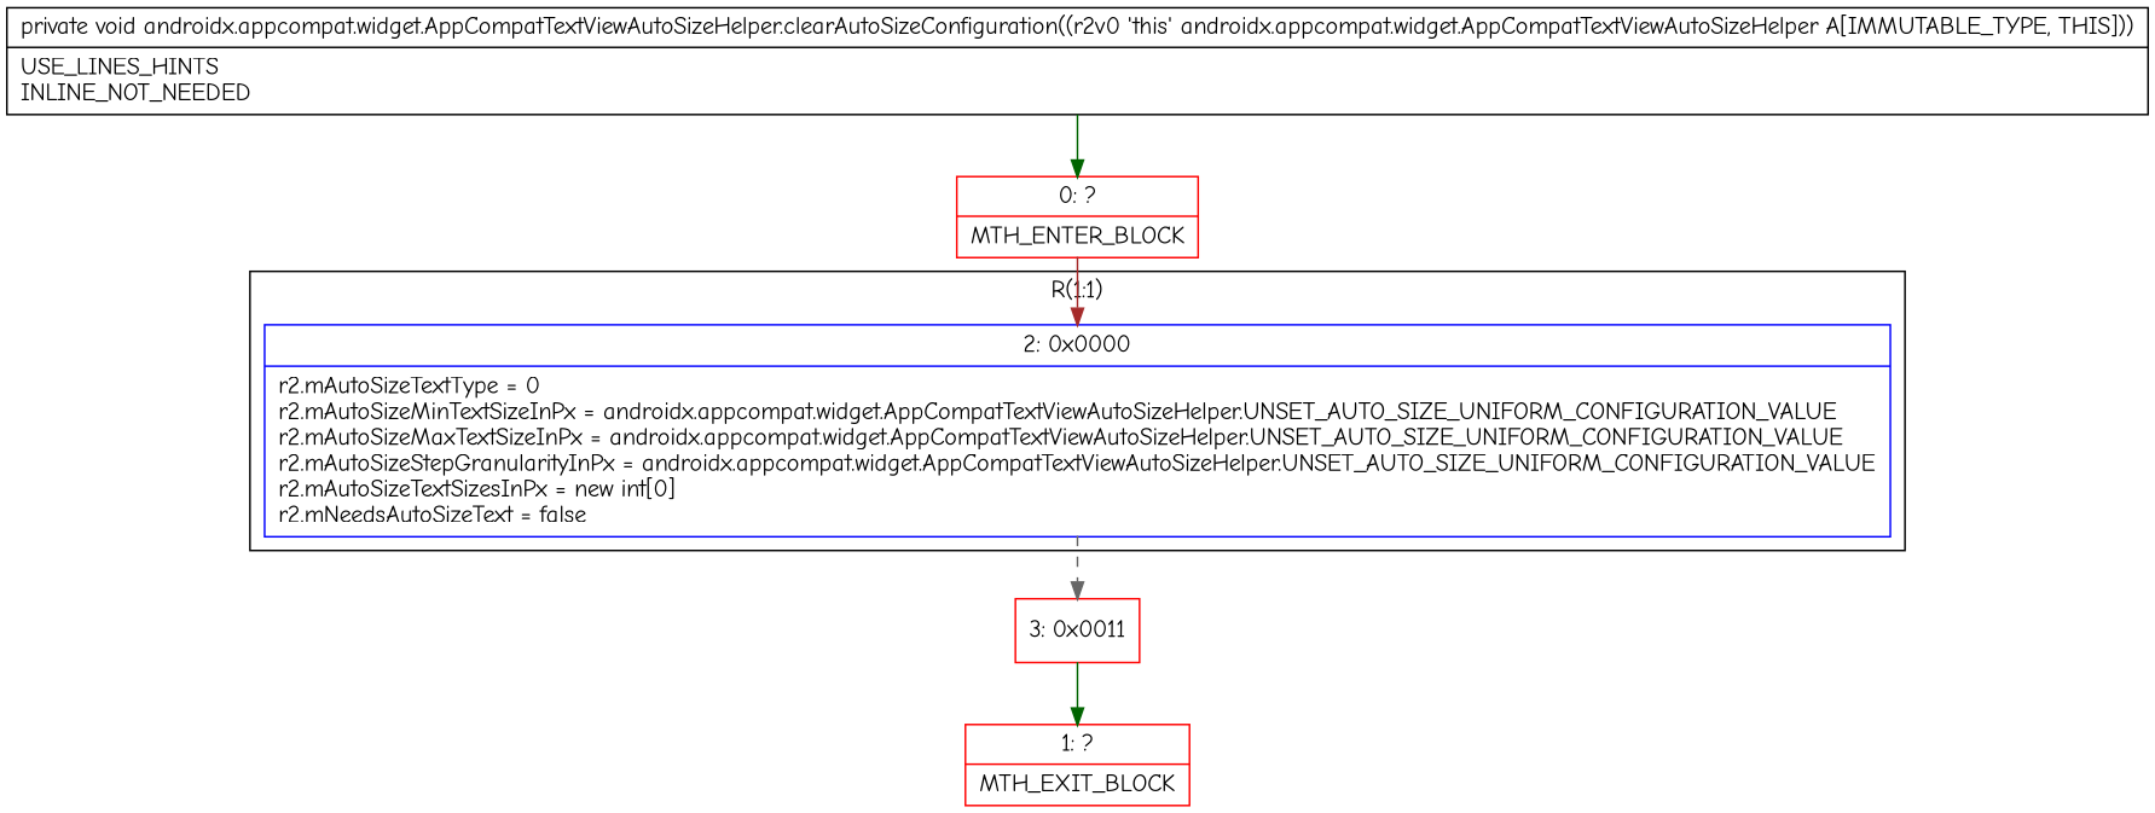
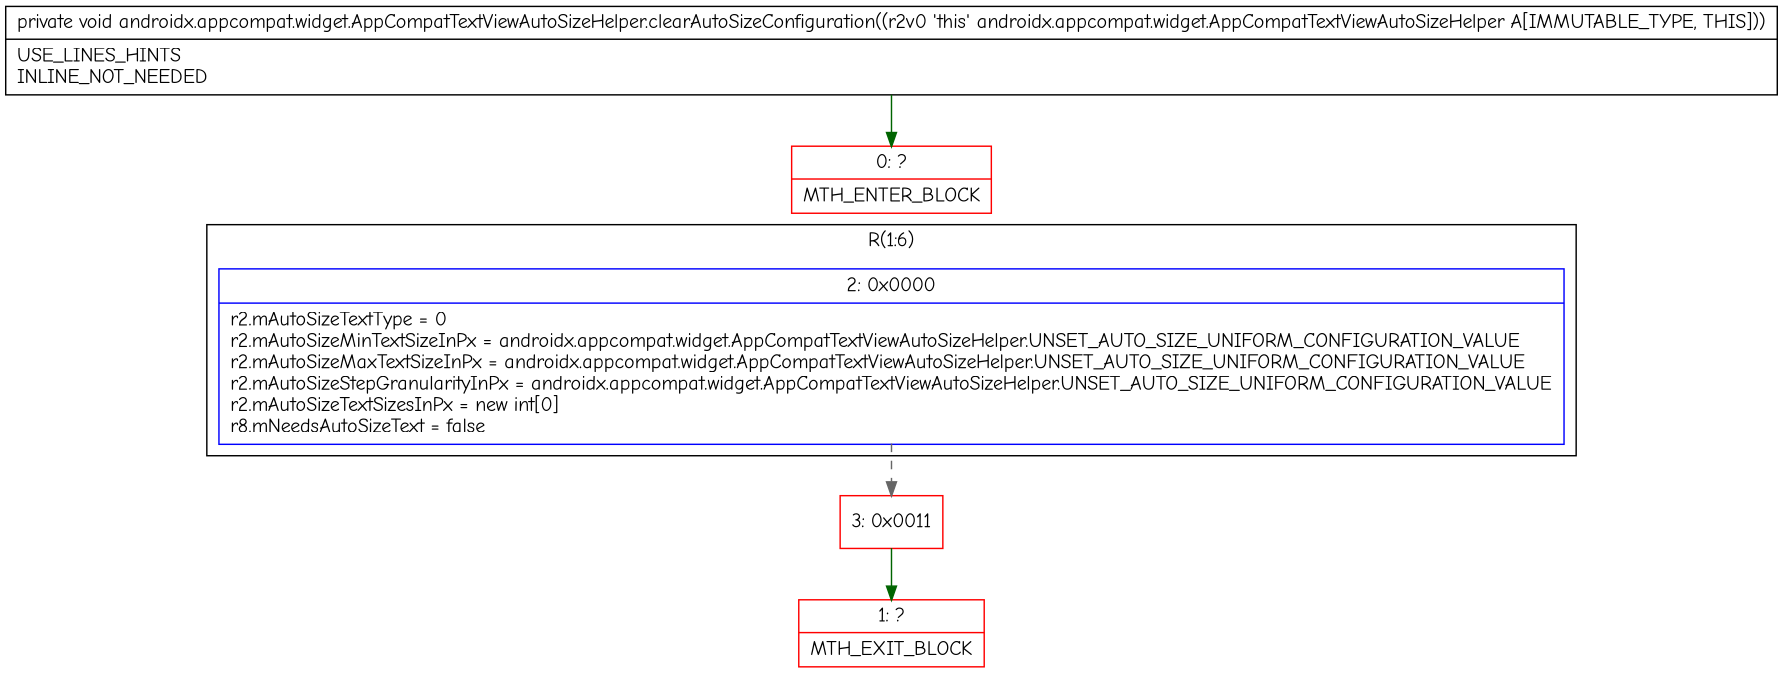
  digraph {
    fontname="Comic Neue"
    node [color=red fontname="Comic Neue" shape=record]
    edge [color=darkgreen fontname="Comic Neue" style=solid]
-   n1 [color=blue label="{2\:\ 0x0000|r2.mAutoSizeTextType = 0\lr2.mAutoSizeMinTextSizeInPx = androidx.appcompat.widget.AppCompatTextViewAutoSizeHelper.UNSET_AUTO_SIZE_UNIFORM_CONFIGURATION_VALUE\lr2.mAutoSizeMaxTextSizeInPx = androidx.appcompat.widget.AppCompatTextViewAutoSizeHelper.UNSET_AUTO_SIZE_UNIFORM_CONFIGURATION_VALUE\lr2.mAutoSizeStepGranularityInPx = androidx.appcompat.widget.AppCompatTextViewAutoSizeHelper.UNSET_AUTO_SIZE_UNIFORM_CONFIGURATION_VALUE\lr2.mAutoSizeTextSizesInPx = new int[0]\lr2.mNeedsAutoSizeText = false\l}"]
+   n1 [color=blue label="{2\:\ 0x0000|r2.mAutoSizeTextType = 0\lr2.mAutoSizeMinTextSizeInPx = androidx.appcompat.widget.AppCompatTextViewAutoSizeHelper.UNSET_AUTO_SIZE_UNIFORM_CONFIGURATION_VALUE\lr2.mAutoSizeMaxTextSizeInPx = androidx.appcompat.widget.AppCompatTextViewAutoSizeHelper.UNSET_AUTO_SIZE_UNIFORM_CONFIGURATION_VALUE\lr2.mAutoSizeStepGranularityInPx = androidx.appcompat.widget.AppCompatTextViewAutoSizeHelper.UNSET_AUTO_SIZE_UNIFORM_CONFIGURATION_VALUE\lr2.mAutoSizeTextSizesInPx = new int[0]\lr8.mNeedsAutoSizeText = false\l}"]
    n2 [label="{3\:\ 0x0011}"]
    n3 [label="{1\:\ ?|MTH_EXIT_BLOCK\l}"]
    n4 [label="{0\:\ ?|MTH_ENTER_BLOCK\l}"]
    n5 [label="{private void androidx.appcompat.widget.AppCompatTextViewAutoSizeHelper.clearAutoSizeConfiguration((r2v0 'this' androidx.appcompat.widget.AppCompatTextViewAutoSizeHelper A[IMMUTABLE_TYPE, THIS]))  | USE_LINES_HINTS\lINLINE_NOT_NEEDED\l}" color=""]
    subgraph cluster_1 {
-     label="R(1:1)"
+     label="R(1:6)"
      n1
    }
    n1 -> n2 [color=gray40 style=dashed]
    n2 -> n3
-   n4 -> n1 [color=brown]
    n5 -> n4
  }
